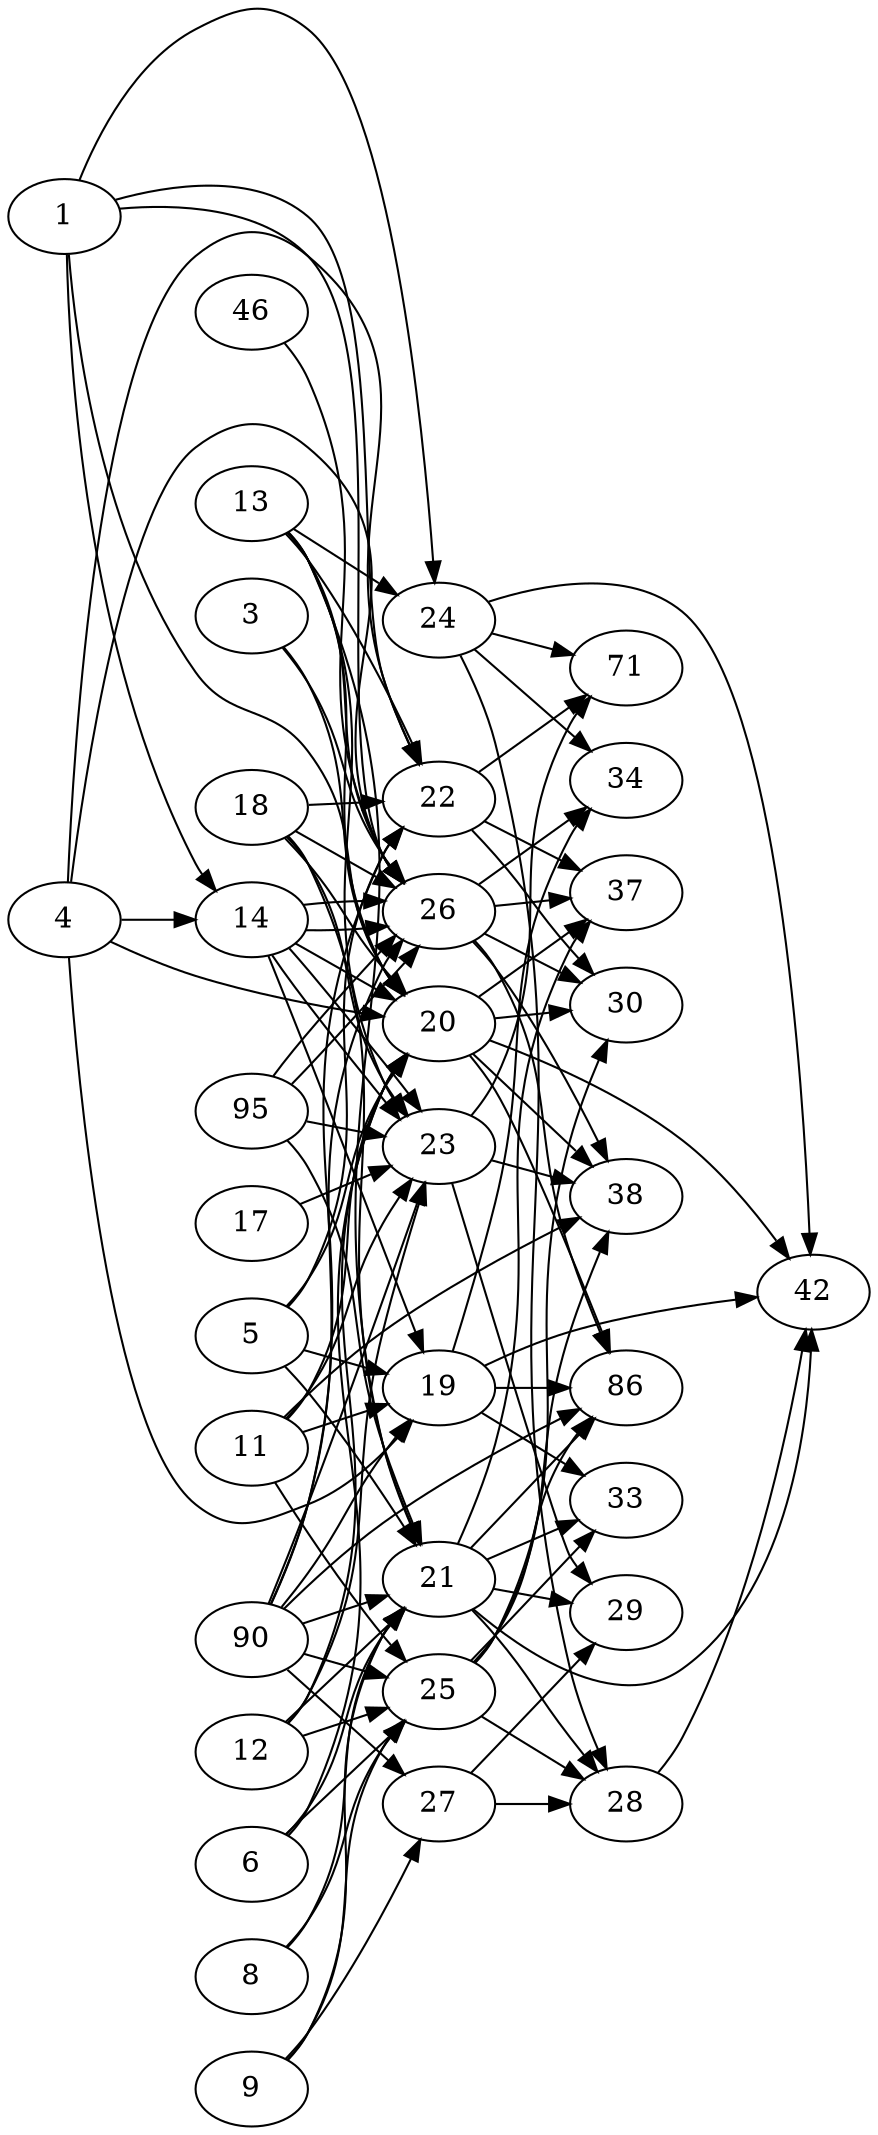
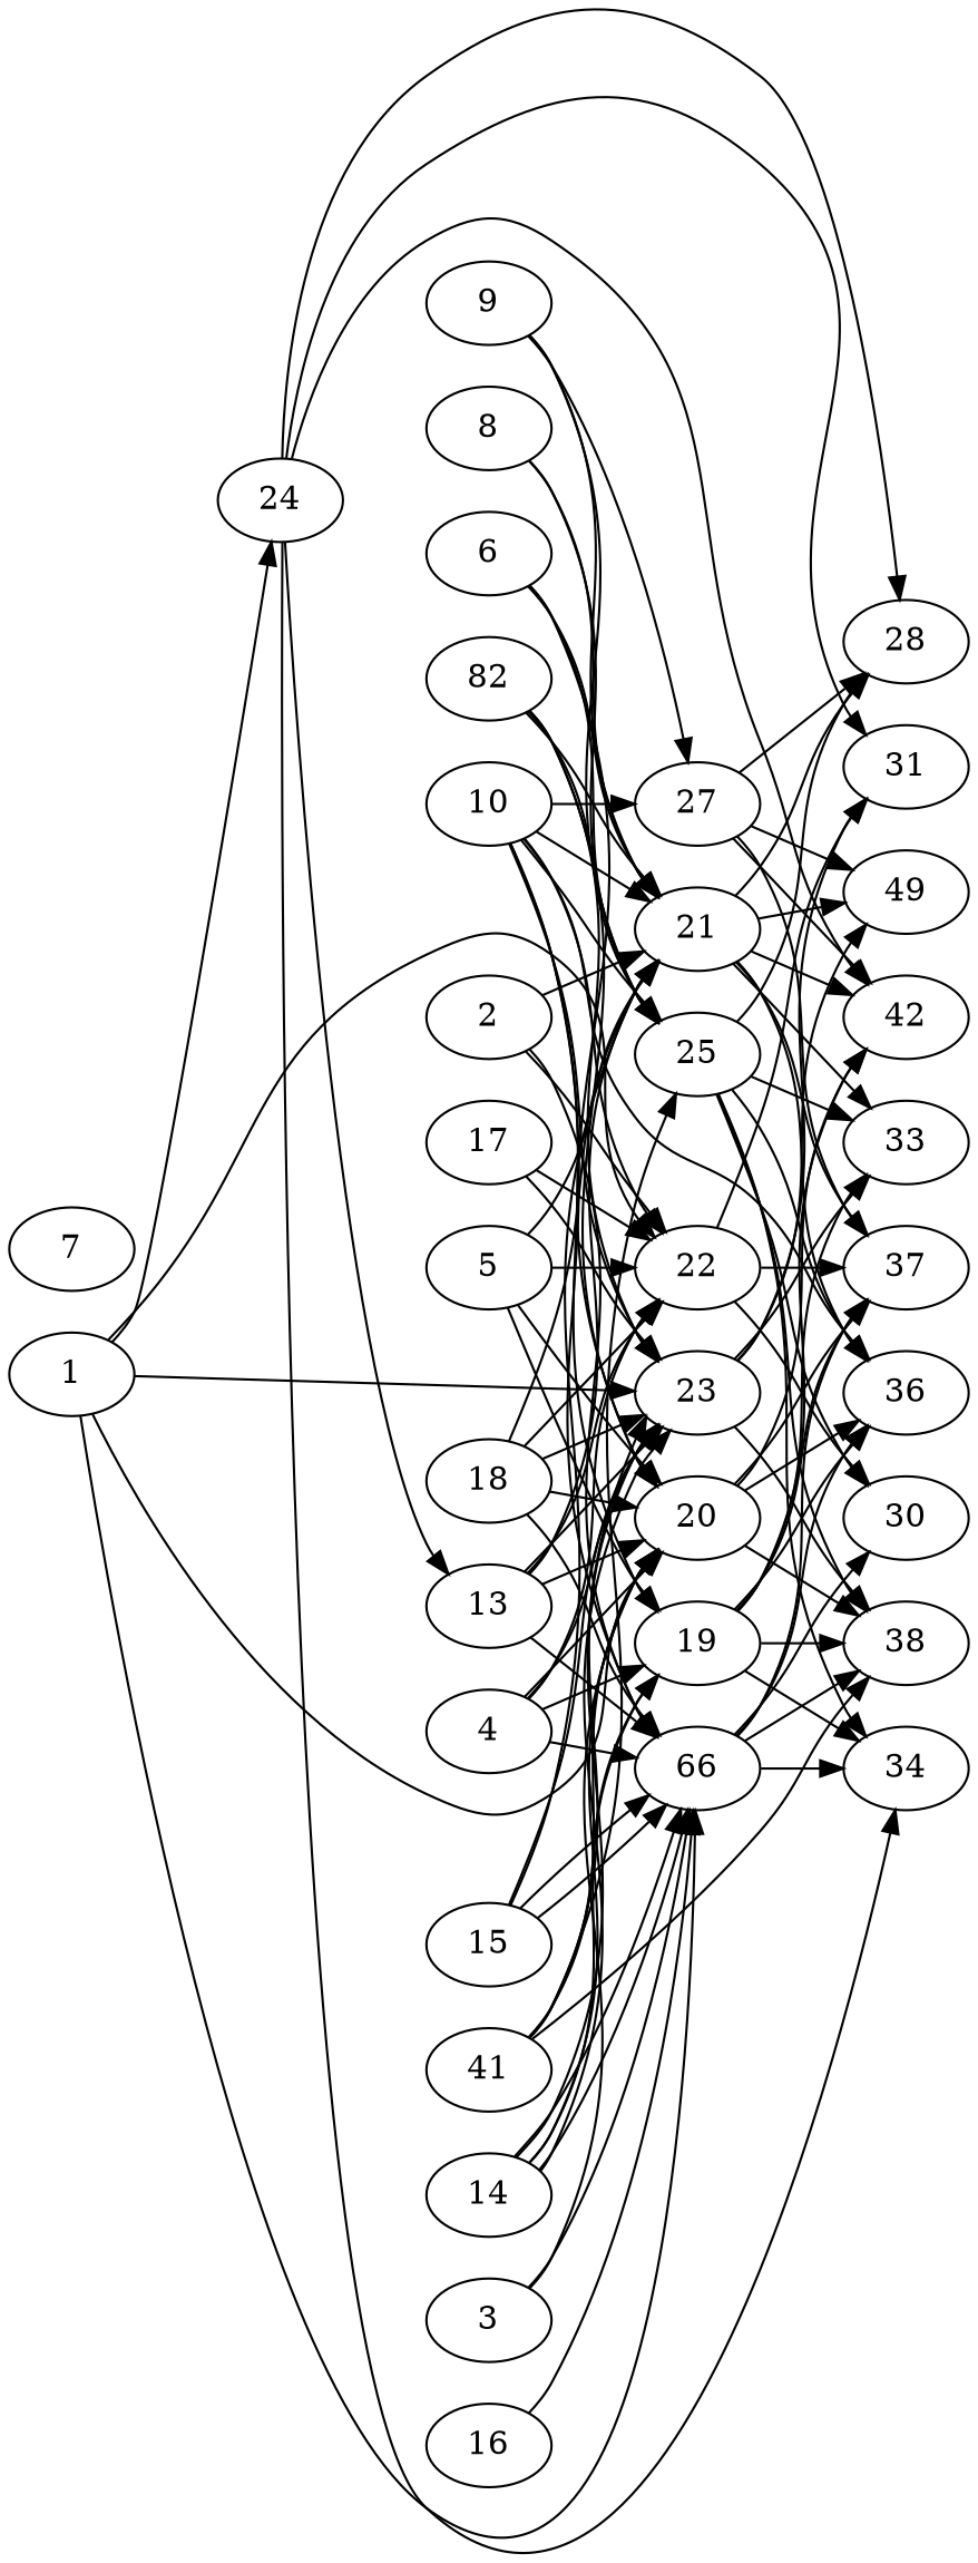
  digraph {
    rankdir=LR
    node [alpha=0.09]
    1 [expect_size=8569753145783188480]
    20 [alpha=0.15 expect_size=6424498975318898376704]
    22 [alpha=0.19 expect_size=9873769371093776]
    23 [expect_size=419966354121165897728]
    24 [alpha=0.12 expect_size=1609460066224942592]
-   26 [alpha=0.04 expect_size=1866489034829371392]
+   26 [alpha=0.04 expect_size=1866489034829371392 label=66]
    n7 [alpha=0.17 expect_size=16575391318818776 label=42]
-   36 [alpha=0.18 expect_size=60225790382627264 label=86]
+   36 [alpha=0.18 expect_size=60225790382627264]
    37 [alpha=0.08 expect_size=30471370495023508]
    38 [alpha=0.05 expect_size=9081783830947200]
    30 [alpha=0.05 expect_size=368335325598118528]
-   31 [alpha=0.14 expect_size=43554459808136429568 label=71]
+   31 [alpha=0.14 expect_size=43554459808136429568]
    33 [alpha=0.01 expect_size=76415005955219600]
-   29 [alpha=0.03 expect_size=155050886165430272000]
+   29 [alpha=0.03 expect_size=155050886165430272000 label=49]
    34 [alpha=0.03 expect_size=392423499888741842944]
    28 [alpha=0.16 expect_size=204299449593094848]
+   2 [alpha=0.06 expect_size=380394226547949568000]
    21 [alpha=0.14 expect_size=4460692553541110202368]
    3 [alpha=0.03 expect_size=65088778278102904]
    4 [alpha=0.18 expect_size=1387752448978937970688]
    19 [alpha=0.06 expect_size=64416942459411104]
    5 [alpha=0.06 expect_size=10826457391943393476608]
    6 [alpha=0.05 expect_size=2488555486071542272]
    25 [alpha=0.00 expect_size=2276634956043944448]
+   7 [alpha=0.14 expect_size=1300462736018243584000]
    8 [alpha=0.20 expect_size=257566415622648128]
    9 [alpha=0.04 expect_size=4826476107629666]
    27 [alpha=0.13 expect_size=18059711726589304635392]
-   10 [alpha=0.05 expect_size=4078381672133551980544 label=90]
-   11 [alpha=0.11 expect_size=21348650888727196]
-   12 [alpha=0.04 expect_size=37105723810241728]
+   10 [alpha=0.05 expect_size=4078381672133551980544]
+   11 [alpha=0.11 expect_size=21348650888727196 label=41]
+   12 [alpha=0.04 expect_size=37105723810241728 label=82]
    13 [alpha=0.19 expect_size=2024046528031545]
    14 [expect_size=114167376906962736]
-   15 [alpha=0.02 expect_size=12645200289142407168000 label=95]
-   16 [alpha=0.06 expect_size=890871234064157769728 label=46]
+   15 [alpha=0.02 expect_size=12645200289142407168000]
+   16 [alpha=0.06 expect_size=890871234064157769728]
    17 [expect_size=15701638314241032192000]
    18 [alpha=0.12 expect_size=475859301267652416]
    1 -> 20
    1 -> 22
-   1 -> 14
+   1 -> 23
    1 -> 24
    1 -> 26
    20 -> n7
    20 -> 36
    20 -> 37
    20 -> 38
-   20 -> 30
    22 -> 37
    22 -> 30
    22 -> 31
    23 -> 38
    23 -> 31
+   23 -> 33
    23 -> 29
    24 -> n7
    24 -> 31
    24 -> 34
    24 -> 28
    26 -> 36
    26 -> 37
    26 -> 38
    26 -> 30
    26 -> 34
+   2 -> 22
+   2 -> 26
+   2 -> 21
    21 -> n7
    21 -> 36
    21 -> 37
    21 -> 33
    21 -> 29
    21 -> 28
    3 -> 20
    3 -> 26
    4 -> 20
    4 -> 22
-   4 -> 14
+   4 -> 23
    4 -> 26
    4 -> 19
    19 -> n7
    19 -> 36
+   19 -> 37
+   19 -> 38
    19 -> 33
    19 -> 34
    5 -> 20
    5 -> 22
    5 -> 21
    5 -> 19
    6 -> 20
    6 -> 21
    6 -> 25
    25 -> 36
    25 -> 38
    25 -> 30
    25 -> 33
+   25 -> 34
    25 -> 28
    8 -> 21
    8 -> 25
    9 -> 21
    9 -> 25
    9 -> 27
-   28 -> n7
+   27 -> n7
+   27 -> 37
    27 -> 29
    27 -> 28
    10 -> 22
    10 -> 23
    10 -> 26
    10 -> 36
    10 -> 21
    10 -> 19
    10 -> 25
    10 -> 27
    11 -> 20
    11 -> 23
    11 -> 38
    11 -> 19
    11 -> 25
    12 -> 20
    12 -> 23
    12 -> 21
    12 -> 25
    13 -> 20
    13 -> 22
    13 -> 23
-   13 -> 24
+   24 -> 13
    13 -> 26
    13 -> 21
    14 -> 20
    14 -> 23
    14 -> 23
    14 -> 26
    14 -> 26
    14 -> 19
    15 -> 23
    15 -> 26
    15 -> 26
    15 -> 21
    16 -> 26
+   17 -> 22
    17 -> 23
    18 -> 20
    18 -> 22
    18 -> 23
    18 -> 26
    18 -> 21
  }
